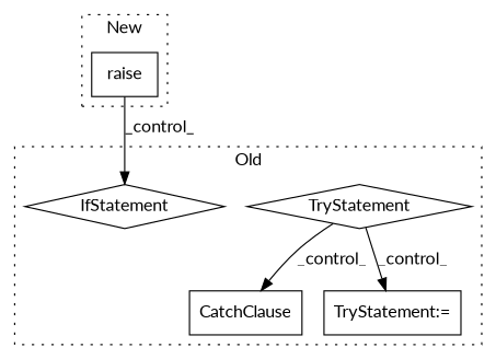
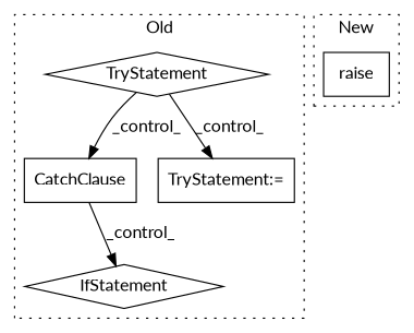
  digraph {
    fontname=Lato
    node [fontname=Lato shape=box]
    edge [fontname=Lato]
    n1 [a=12 l="13,2" label=CatchClause s="1365,1404"]
    n2 [a=54 l=4 label=TryStatement s=1238 shape=diamond]
    n3 [a=7 l=1 label="TryStatement:=" s=1253]
    n4 [a=25 l=22 label=IfStatement s=1691 shape=diamond]
    n5 [a=32 l="6,1" label=raise s="1148,1174"]
    subgraph cluster_1 {
      label=Old
      style=dotted
      n1
      n2
      n3
      n4
    }
    subgraph cluster_2 {
      label=New
      style=dotted
      n5
    }
-   n5 -> n4 [label=_control_]
+   n1 -> n4 [label=_control_]
    n2 -> n1 [label=_control_]
    n2 -> n3 [label=_control_]
  }
